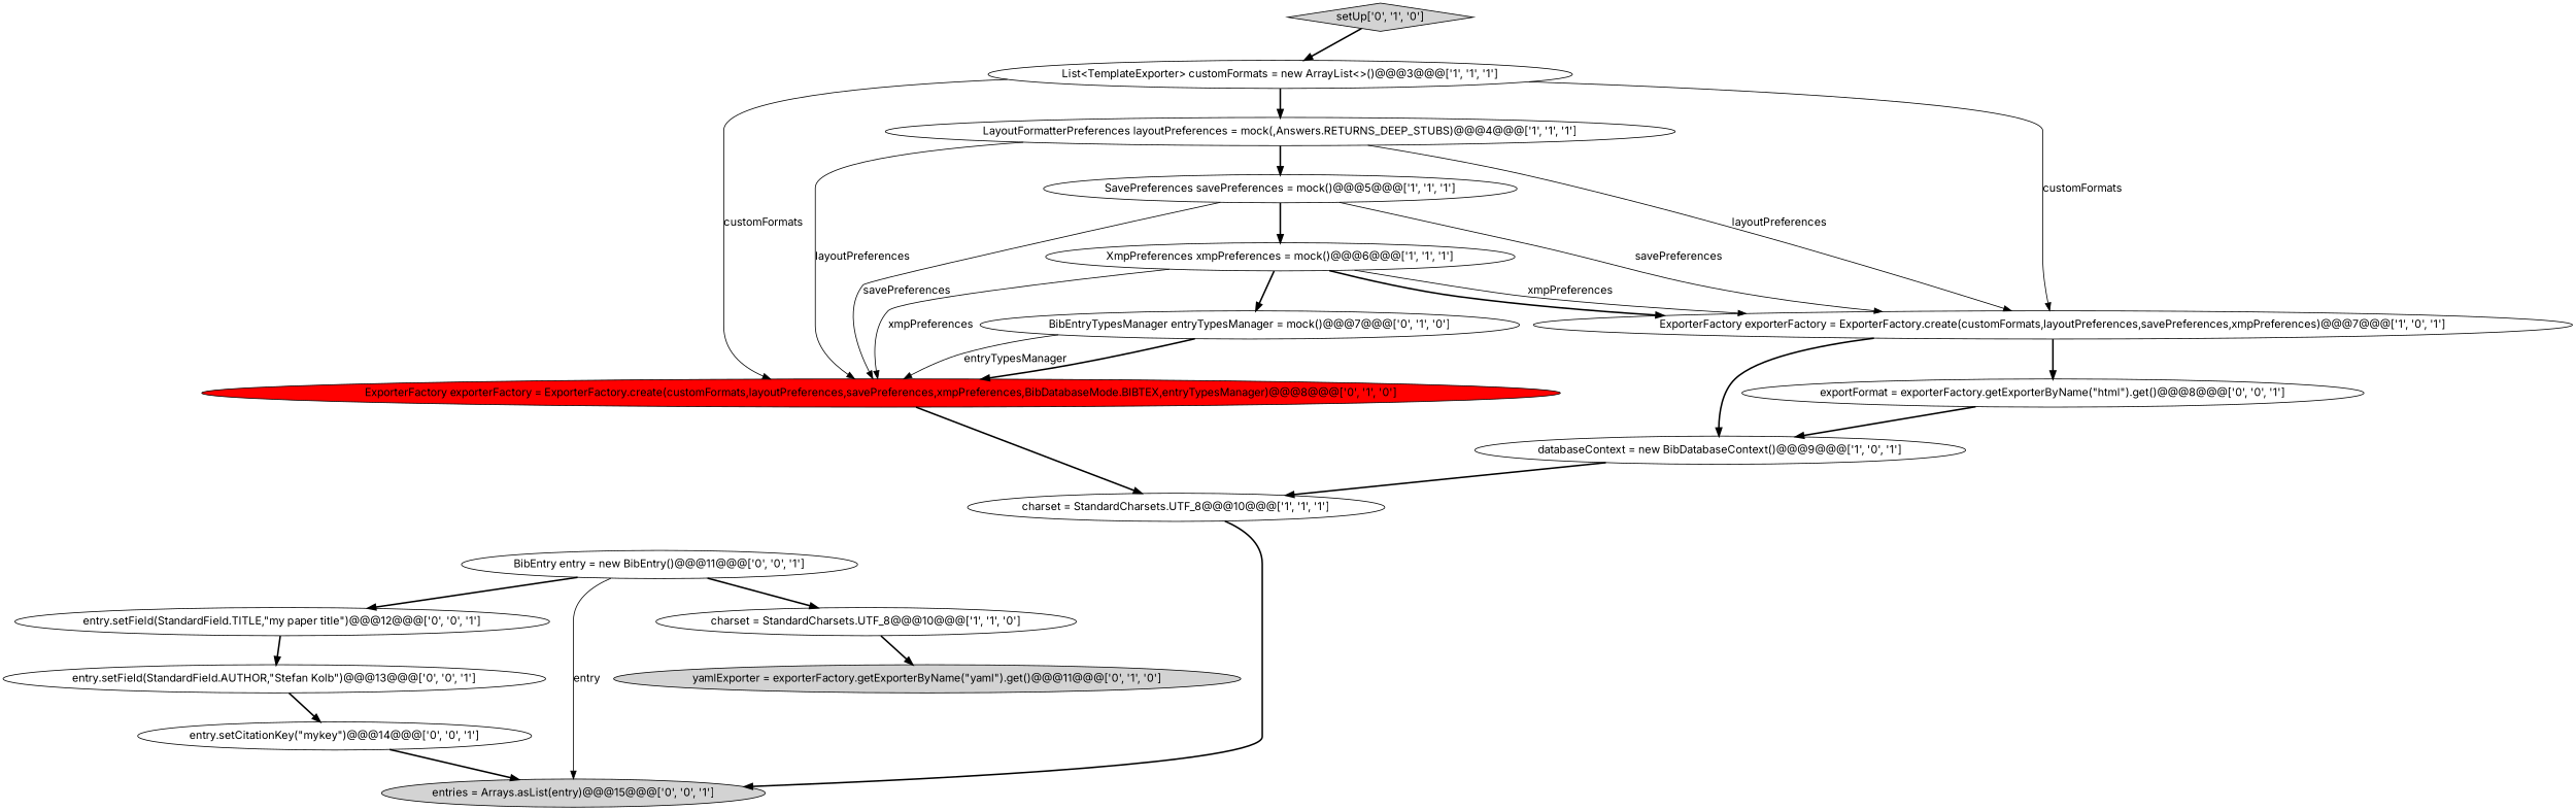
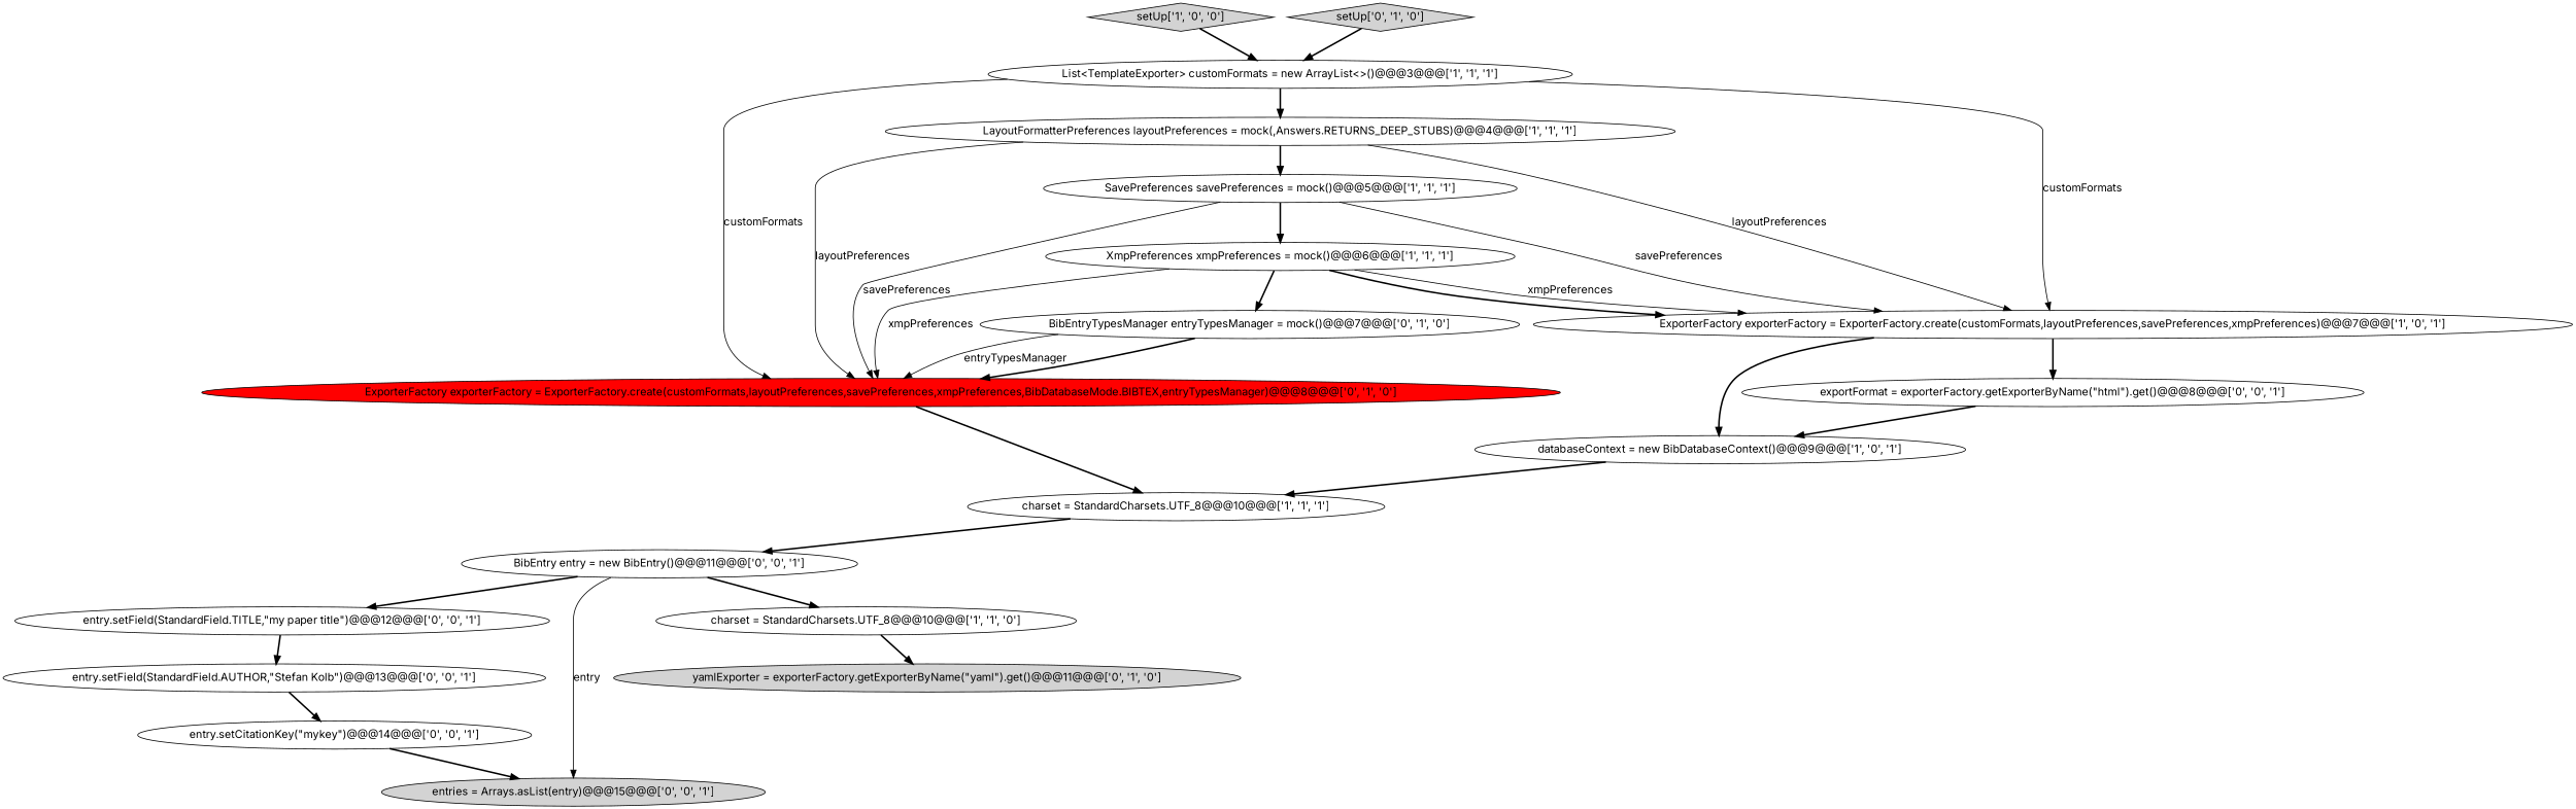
  digraph {
    fontname=Inter
    node [fillcolor=white fontname=Inter shape=ellipse style=filled]
    edge [fontname=Inter style=bold]
    n1 [label="entry.setField(StandardField.AUTHOR,\"Stefan Kolb\")@@@13@@@['0', '0', '1']"]
    n2 [label="entry.setCitationKey(\"mykey\")@@@14@@@['0', '0', '1']"]
    n3 [fillcolor=lightgray label="entries = Arrays.asList(entry)@@@15@@@['0', '0', '1']"]
    n4 [label="SavePreferences savePreferences = mock()@@@5@@@['1', '1', '1']"]
    n5 [label="XmpPreferences xmpPreferences = mock()@@@6@@@['1', '1', '1']"]
    n6 [fillcolor=red label="ExporterFactory exporterFactory = ExporterFactory.create(customFormats,layoutPreferences,savePreferences,xmpPreferences,BibDatabaseMode.BIBTEX,entryTypesManager)@@@8@@@['0', '1', '0']"]
    n7 [label="ExporterFactory exporterFactory = ExporterFactory.create(customFormats,layoutPreferences,savePreferences,xmpPreferences)@@@7@@@['1', '0', '1']"]
    n8 [label="BibEntryTypesManager entryTypesManager = mock()@@@7@@@['0', '1', '0']"]
    n9 [label="charset = StandardCharsets.UTF_8@@@10@@@['1', '1', '1']"]
    n10 [label="databaseContext = new BibDatabaseContext()@@@9@@@['1', '0', '1']"]
    n11 [label="exportFormat = exporterFactory.getExporterByName(\"html\").get()@@@8@@@['0', '0', '1']"]
    n12 [label="BibEntry entry = new BibEntry()@@@11@@@['0', '0', '1']"]
    n13 [label="entry.setField(StandardField.TITLE,\"my paper title\")@@@12@@@['0', '0', '1']"]
    n14 [label="charset = StandardCharsets.UTF_8@@@10@@@['1', '1', '0']"]
+   n15 [fillcolor=lightgray label="setUp['1', '0', '0']" shape=diamond]
    n16 [label="List<TemplateExporter> customFormats = new ArrayList<>()@@@3@@@['1', '1', '1']"]
    n17 [label="LayoutFormatterPreferences layoutPreferences = mock(,Answers.RETURNS_DEEP_STUBS)@@@4@@@['1', '1', '1']"]
    n18 [fillcolor=lightgray label="yamlExporter = exporterFactory.getExporterByName(\"yaml\").get()@@@11@@@['0', '1', '0']"]
    n19 [fillcolor=lightgray label="setUp['0', '1', '0']" shape=diamond]
    n1 -> n2
    n2 -> n3
    n4 -> n5
    n4 -> n6 [label=savePreferences style=solid]
    n4 -> n7 [label=savePreferences style=solid]
    n5 -> n6 [label=xmpPreferences style=solid]
    n5 -> n7
    n5 -> n7 [label=xmpPreferences style=solid]
    n5 -> n8
    n6 -> n9
    n7 -> n10
    n7 -> n11
    n8 -> n6
    n8 -> n6 [label=entryTypesManager style=solid]
-   n9 -> n3
+   n9 -> n12
    n10 -> n9
    n11 -> n10
    n12 -> n3 [label=entry style=solid]
    n12 -> n13
    n12 -> n14
    n13 -> n1
    n14 -> n18
+   n15 -> n16
    n16 -> n6 [label=customFormats style=solid]
    n16 -> n7 [label=customFormats style=solid]
    n16 -> n17
    n17 -> n4
    n17 -> n6 [label=layoutPreferences style=solid]
    n17 -> n7 [label=layoutPreferences style=solid]
    n19 -> n16
  }
